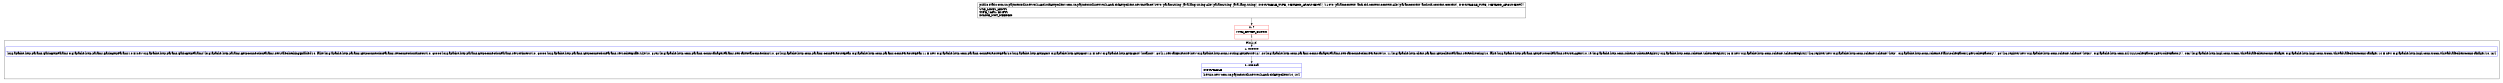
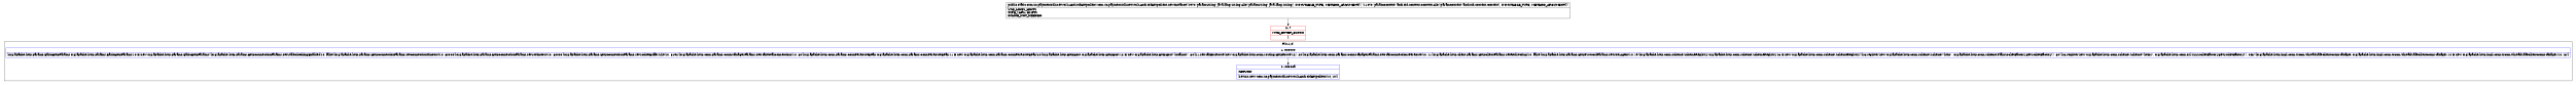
  digraph {
    node [color=blue shape=record]
    n1 [label="{1\:\ 0x0000|lorg.apache.http.params.BasicHttpParams org.apache.http.params.BasicHttpParams r0 = new org.apache.http.params.BasicHttpParams()lorg.apache.http.params.HttpConnectionParams.setStaleCheckingEnabled(r0, false)lorg.apache.http.params.HttpConnectionParams.setConnectionTimeout(r0, 60000)lorg.apache.http.params.HttpConnectionParams.setSoTimeout(r0, 60000)lorg.apache.http.params.HttpConnectionParams.setSocketBufferSize(r0, 8192)lorg.apache.http.conn.params.ConnManagerParams.setMaxTotalConnections(r0, 60)lorg.apache.http.conn.params.ConnPerRouteBean org.apache.http.conn.params.ConnPerRouteBean r1 = new org.apache.http.conn.params.ConnPerRouteBean(20)lorg.apache.http.HttpHost org.apache.http.HttpHost r2 = new org.apache.http.HttpHost(\"locahost\", 80)lr1.setMaxForRoute(new org.apache.http.conn.routing.HttpRoute(r2), 20)lorg.apache.http.conn.params.ConnManagerParams.setMaxConnectionsPerRoute(r0, r1)lorg.apache.http.client.params.HttpClientParams.setRedirecting(r0, false)lorg.apache.http.params.HttpProtocolParams.setUserAgent(r0, r9)lorg.apache.http.conn.scheme.SchemeRegistry org.apache.http.conn.scheme.SchemeRegistry r3 = new org.apache.http.conn.scheme.SchemeRegistry()lr3.register(new org.apache.http.conn.scheme.Scheme(\"http\", org.apache.http.conn.scheme.PlainSocketFactory.getSocketFactory(), 80))lr3.register(new org.apache.http.conn.scheme.Scheme(\"https\", org.apache.http.conn.ssl.SSLSocketFactory.getSocketFactory(), 443))lorg.apache.http.impl.conn.tsccm.ThreadSafeClientConnManager org.apache.http.impl.conn.tsccm.ThreadSafeClientConnManager r4 = new org.apache.http.impl.conn.tsccm.ThreadSafeClientConnManager(r0, r3)l}"]
-   n2 [label="{2\:\ 0x006a|IMMUTABLE\l|lreturn new com.uc.paymentsdk.network.AndroidHttpClient(r4, r0)l}"]
+   n2 [label="{2\:\ 0x006a|RETURN\l|lreturn new com.uc.paymentsdk.network.AndroidHttpClient(r4, r0)l}"]
    n3 [color=red label="{0\:\ ?|MTH_ENTER_BLOCK\l|l}"]
    n4 [label="{public static com.uc.paymentsdk.network.AndroidHttpClient com.uc.paymentsdk.network.AndroidHttpClient.newInstance((r9v0 'paramString' java.lang.String A[D('paramString' java.lang.String), IMMUTABLE_TYPE, METHOD_ARGUMENT]), (r10v0 'paramContext' android.content.Context A[D('paramContext' android.content.Context), IMMUTABLE_TYPE, METHOD_ARGUMENT]))  | USE_LINES_HINTS\lTYPE_VARS: EMPTY\lINLINE_NOT_NEEDED\l}" color=""]
    subgraph cluster_1 {
      label="R(2:1|2)"
      n1
      n2
    }
    n1 -> n2
-   n3 -> n1
    n4 -> n3
  }
